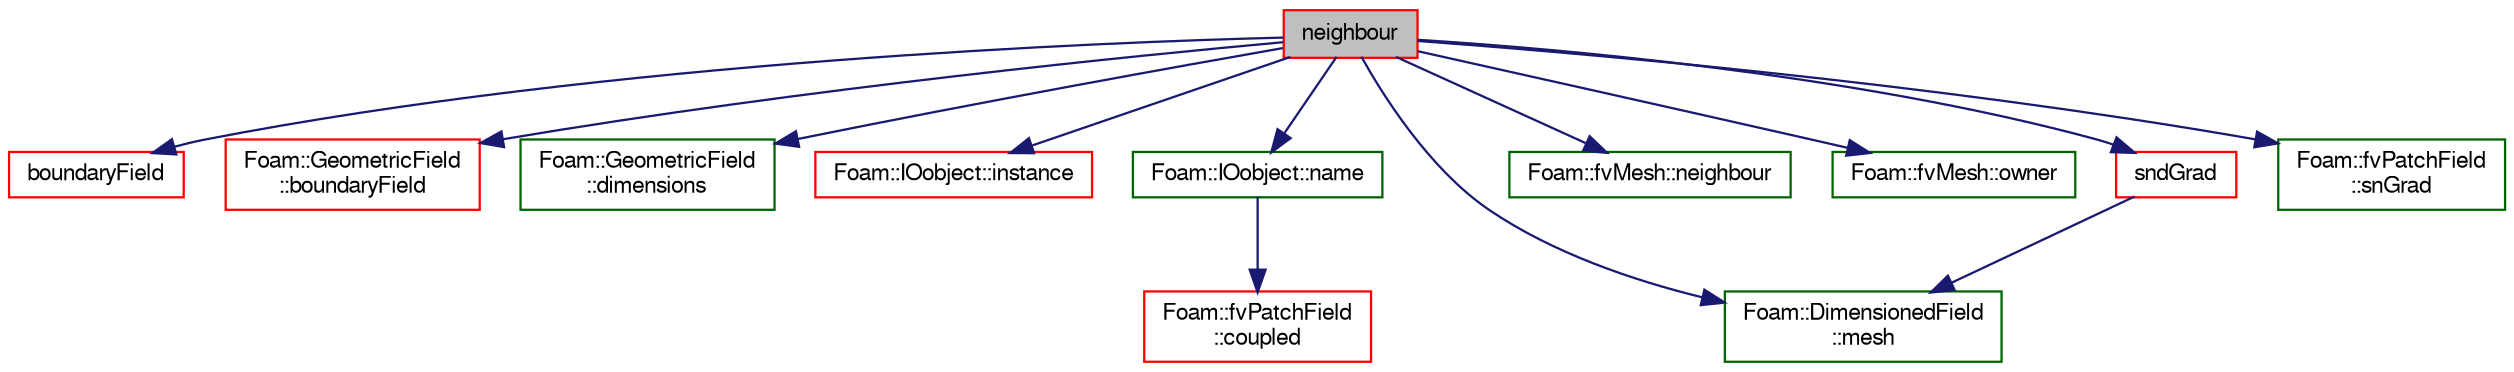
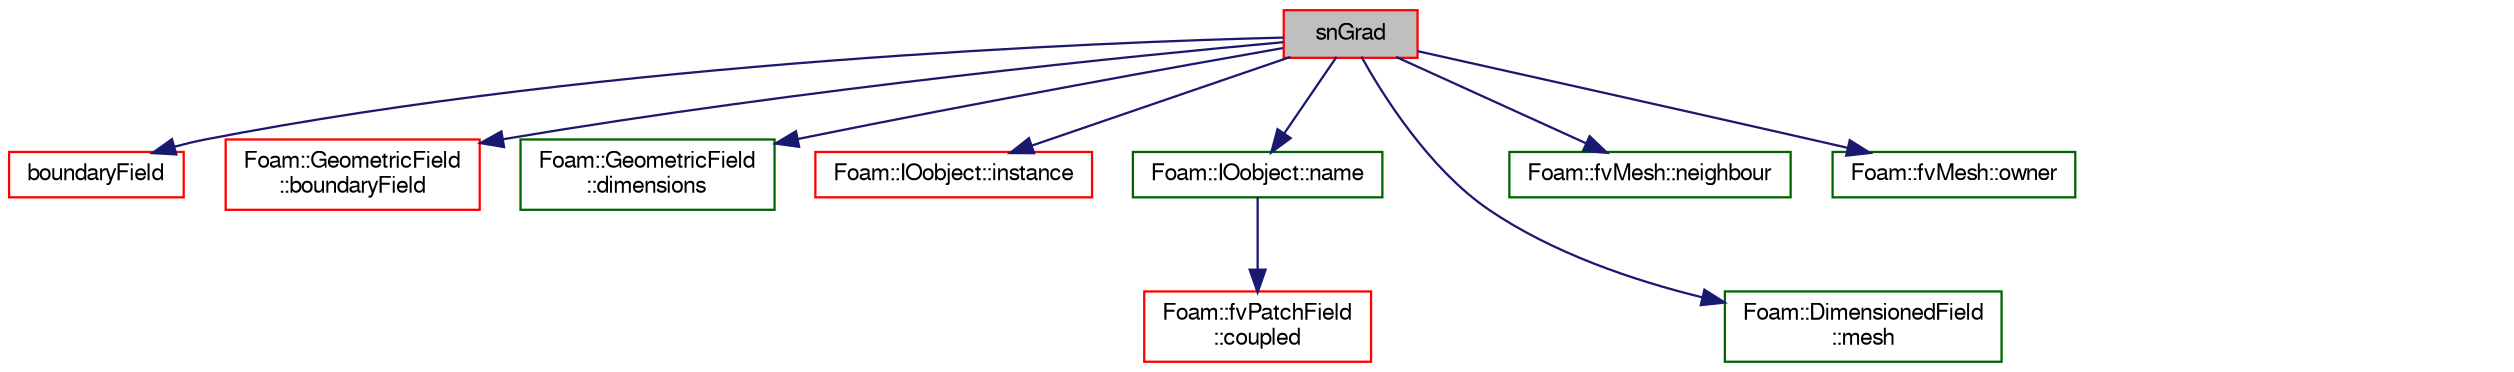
  digraph {
    rankdir=TB
    node [color=red fontname=FreeSans fontsize=10 shape=record]
    edge [color=midnightblue fontname=FreeSans fontsize=10 labelfontname=FreeSans labelfontsize=10 style=solid]
-   n1 [fillcolor=grey75 fontcolor=black height=0.2 label=neighbour style=filled width=0.4]
+   n1 [fillcolor=grey75 fontcolor=black height=0.2 label=snGrad style=filled width=0.4]
    n2 [height=0.2 label=boundaryField width=0.4]
    n3 [height=0.2 label="Foam::GeometricField\l::boundaryField" width=0.4]
    n4 [color=darkgreen height=0.2 label="Foam::GeometricField\l::dimensions" width=0.4]
    n5 [height=0.2 label="Foam::IOobject::instance" width=0.4]
    n6 [color=darkgreen height=0.2 label="Foam::DimensionedField\l::mesh" width=0.4]
    n7 [color=darkgreen height=0.2 label="Foam::IOobject::name" width=0.4]
    n8 [color=darkgreen height=0.2 label="Foam::fvMesh::neighbour" width=0.4]
    n9 [color=darkgreen height=0.2 label="Foam::fvMesh::owner" width=0.4]
-   n10 [height=0.2 label=sndGrad width=0.4]
-   n11 [color=darkgreen height=0.2 label="Foam::fvPatchField\l::snGrad" width=0.4]
    n12 [height=0.2 label="Foam::fvPatchField\l::coupled" width=0.4]
    n1 -> n2
    n1 -> n3
    n1 -> n4
    n1 -> n5
    n1 -> n6
    n1 -> n7
    n1 -> n8
    n1 -> n9
-   n1 -> n10
-   n1 -> n11
    n7 -> n12
-   n10 -> n6
  }
